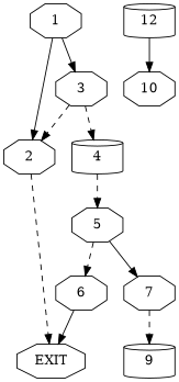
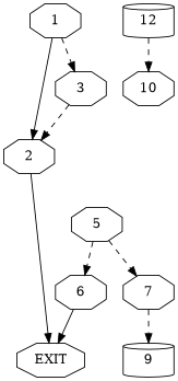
  digraph {
    node [shape=octagon]
    edge [style=dashed]
    1
    2
    3
    n4 [label=EXIT]
-   4 [shape=cylinder]
    5
    6
    7
    9 [shape=cylinder]
    n10 [label=12 shape=cylinder]
    10
    1 -> 2 [style=solid]
-   1 -> 3 [style=solid]
-   2 -> n4
+   1 -> 3
+   2 -> n4 [style=solid]
    3 -> 2
-   3 -> 4
-   4 -> 5
    5 -> 6
-   5 -> 7 [style=solid]
+   5 -> 7
    6 -> n4 [style=solid]
    7 -> 9
-   n10 -> 10 [style=solid]
+   n10 -> 10
  }
